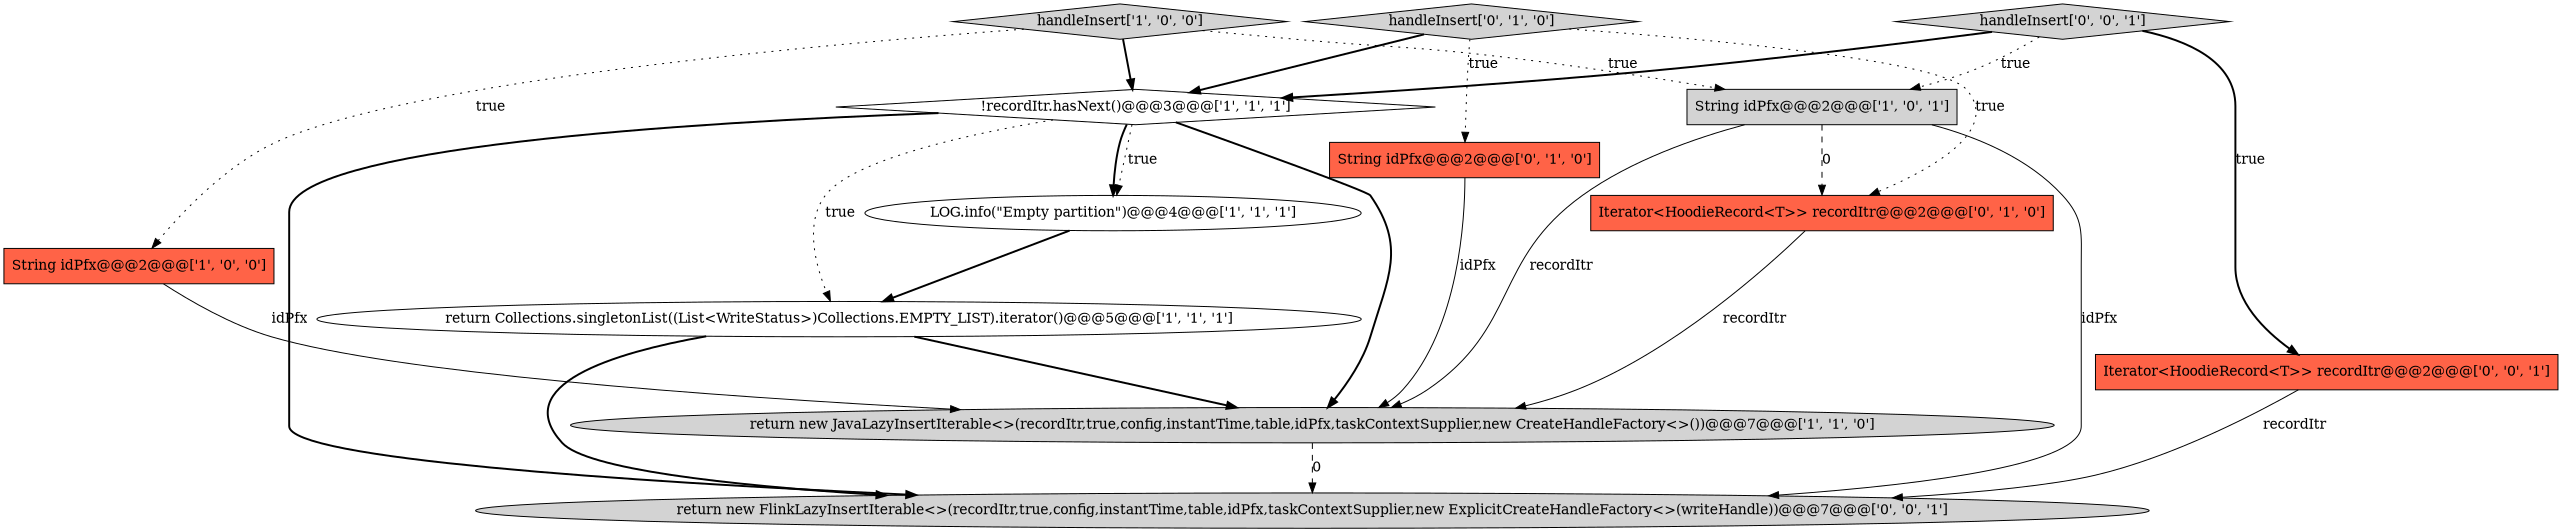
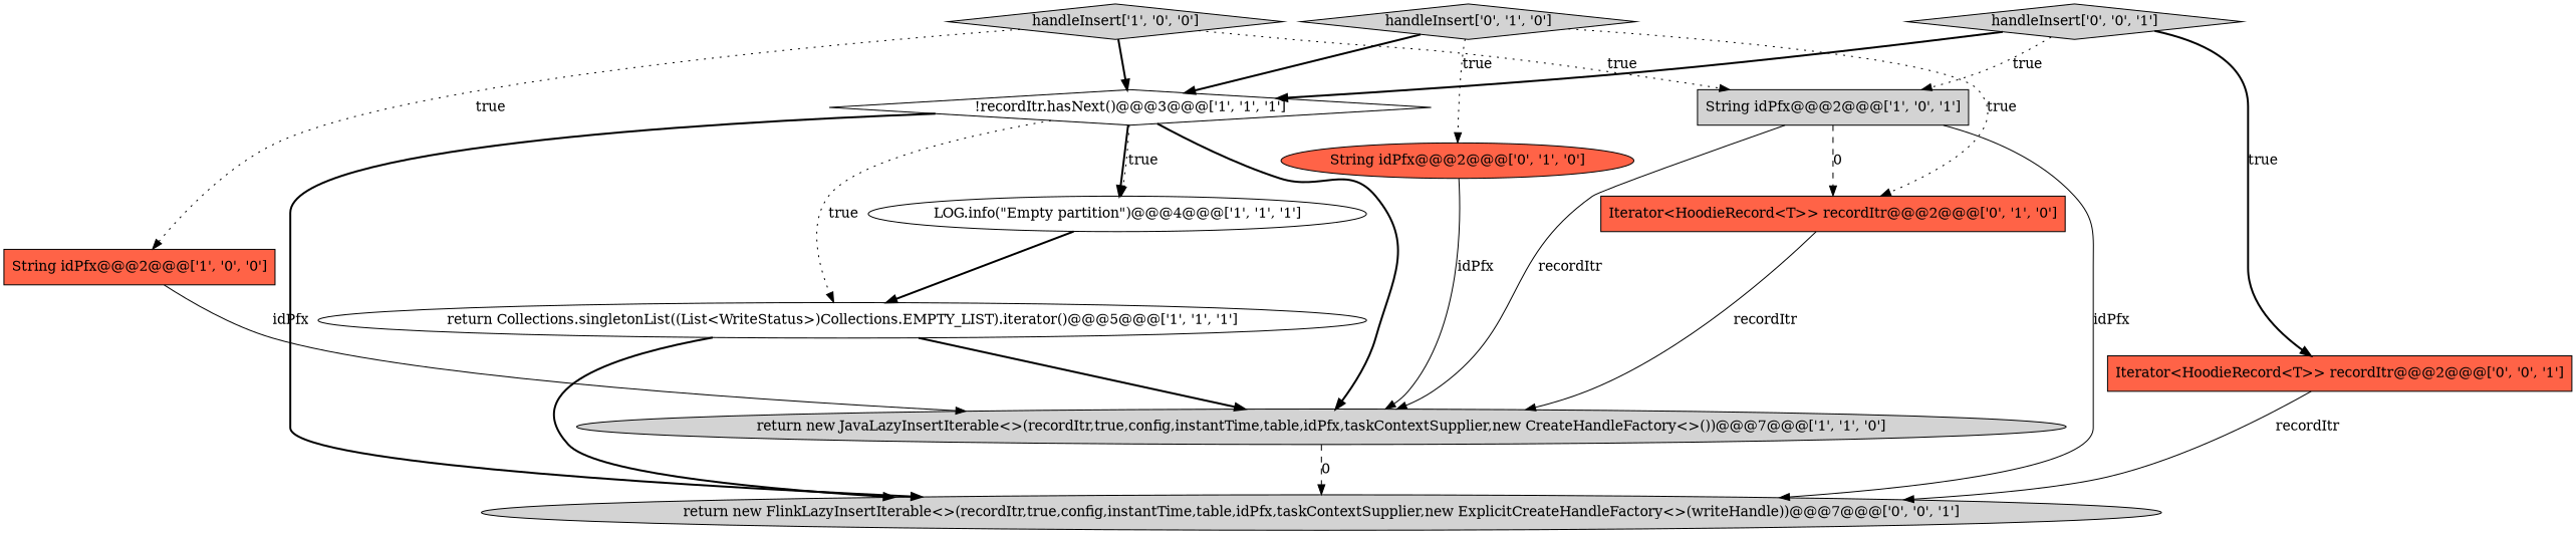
  digraph {
    node [fillcolor=lightgray shape=box style=filled]
    edge [style=bold]
    n1 [fillcolor=white label="return Collections.singletonList((List<WriteStatus>)Collections.EMPTY_LIST).iterator()@@@5@@@['1', '1', '1']" shape=ellipse]
    n2 [label="return new FlinkLazyInsertIterable<>(recordItr,true,config,instantTime,table,idPfx,taskContextSupplier,new ExplicitCreateHandleFactory<>(writeHandle))@@@7@@@['0', '0', '1']" shape=ellipse]
    n3 [label="return new JavaLazyInsertIterable<>(recordItr,true,config,instantTime,table,idPfx,taskContextSupplier,new CreateHandleFactory<>())@@@7@@@['1', '1', '0']" shape=ellipse]
-   n4 [fillcolor=tomato label="String idPfx@@@2@@@['0', '1', '0']"]
+   n4 [fillcolor=tomato label="String idPfx@@@2@@@['0', '1', '0']" shape=ellipse]
    n5 [fillcolor=tomato label="Iterator<HoodieRecord<T>> recordItr@@@2@@@['0', '0', '1']"]
    n6 [fillcolor=tomato label="Iterator<HoodieRecord<T>> recordItr@@@2@@@['0', '1', '0']"]
    n7 [label="String idPfx@@@2@@@['1', '0', '1']"]
    n8 [fillcolor=white label="LOG.info(\"Empty partition\")@@@4@@@['1', '1', '1']" shape=ellipse]
    n9 [fillcolor=tomato label="String idPfx@@@2@@@['1', '0', '0']"]
    n10 [label="handleInsert['1', '0', '0']" shape=diamond]
    n11 [fillcolor=white label="!recordItr.hasNext()@@@3@@@['1', '1', '1']" shape=diamond]
    n12 [label="handleInsert['0', '0', '1']" shape=diamond]
    n13 [label="handleInsert['0', '1', '0']" shape=diamond]
    n1 -> n2
    n1 -> n3
    n3 -> n2 [label=0 style=dashed]
    n4 -> n3 [label=idPfx style=solid]
    n5 -> n2 [label=recordItr style=solid]
    n6 -> n3 [label=recordItr style=solid]
    n7 -> n2 [label=idPfx style=solid]
    n7 -> n3 [label=recordItr style=solid]
    n7 -> n6 [label=0 style=dashed]
    n8 -> n1
    n9 -> n3 [label=idPfx style=solid]
    n10 -> n7 [label=true style=dotted]
    n10 -> n9 [label=true style=dotted]
    n10 -> n11
    n11 -> n1 [label=true style=dotted]
    n11 -> n2
    n11 -> n3
    n11 -> n8
    n11 -> n8 [label=true style=dotted]
    n12 -> n5 [label=true]
    n12 -> n7 [label=true style=dotted]
    n12 -> n11
    n13 -> n4 [label=true style=dotted]
    n13 -> n6 [label=true style=dotted]
    n13 -> n11
  }
